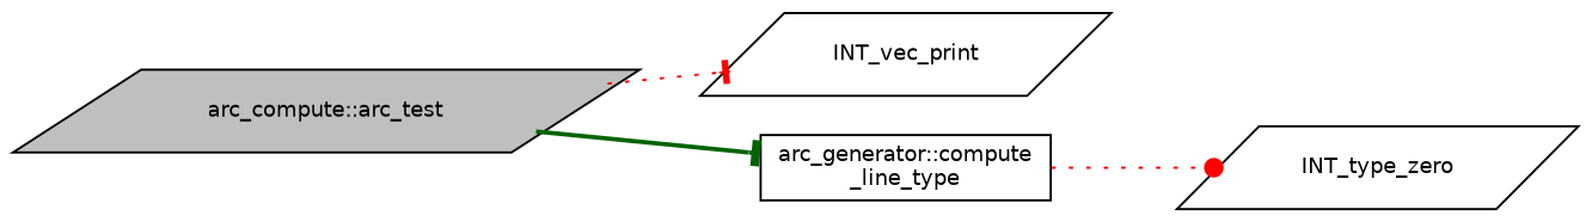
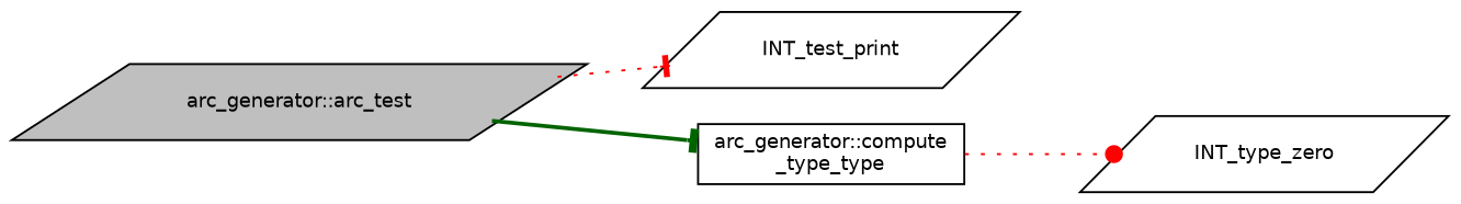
  digraph {
    rankdir=LR
    node [color=black fillcolor=white fontname=Helvetica fontsize=10 shape=parallelogram style=filled]
    edge [arrowhead=tee color=red fontname=Helvetica fontsize=10 labelfontname=Helvetica labelfontsize=10 style=dotted]
-   n1 [fillcolor=grey75 fontcolor=black height=0.2 label="arc_compute::arc_test" width=0.4]
-   n2 [height=0.2 label=INT_vec_print width=0.4]
-   n3 [height=0.2 label="arc_generator::compute\l_line_type" shape=box width=0.4]
+   n1 [fillcolor=grey75 fontcolor=black height=0.2 label="arc_generator::arc_test" width=0.4]
+   n2 [height=0.2 label=INT_test_print width=0.4]
+   n3 [height=0.2 label="arc_generator::compute\l_type_type" shape=box width=0.4]
    n4 [height=0.2 label=INT_type_zero width=0.4]
    n1 -> n2
    n1 -> n3 [color=darkgreen style=bold]
    n3 -> n4 [arrowhead=dot]
  }
